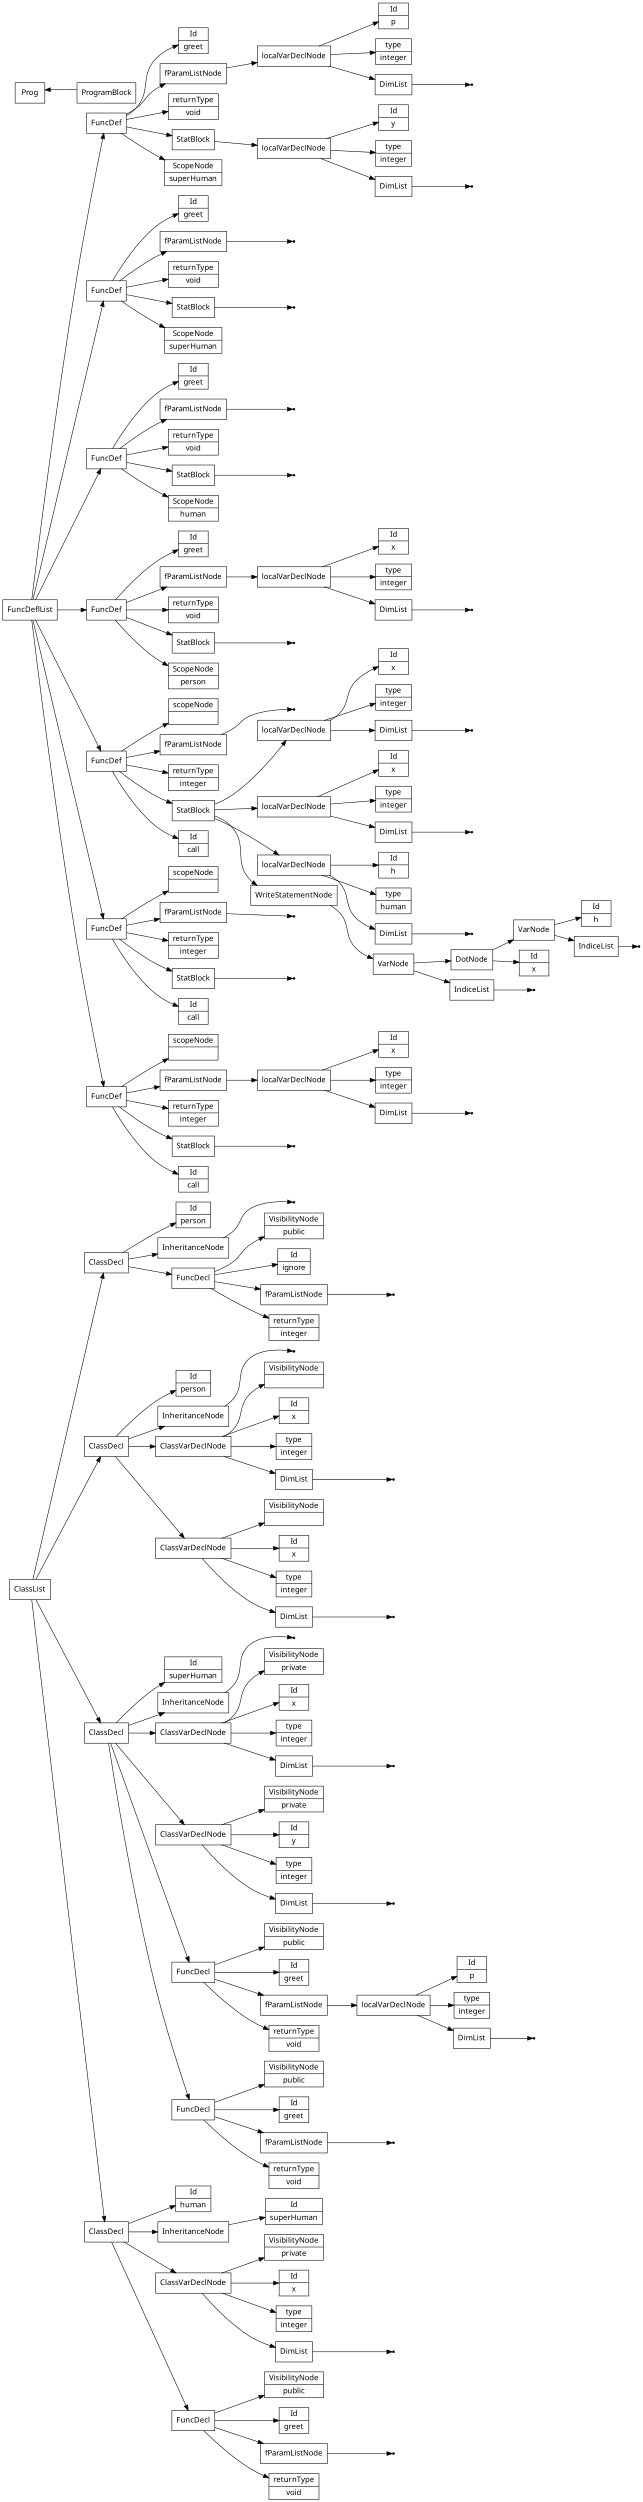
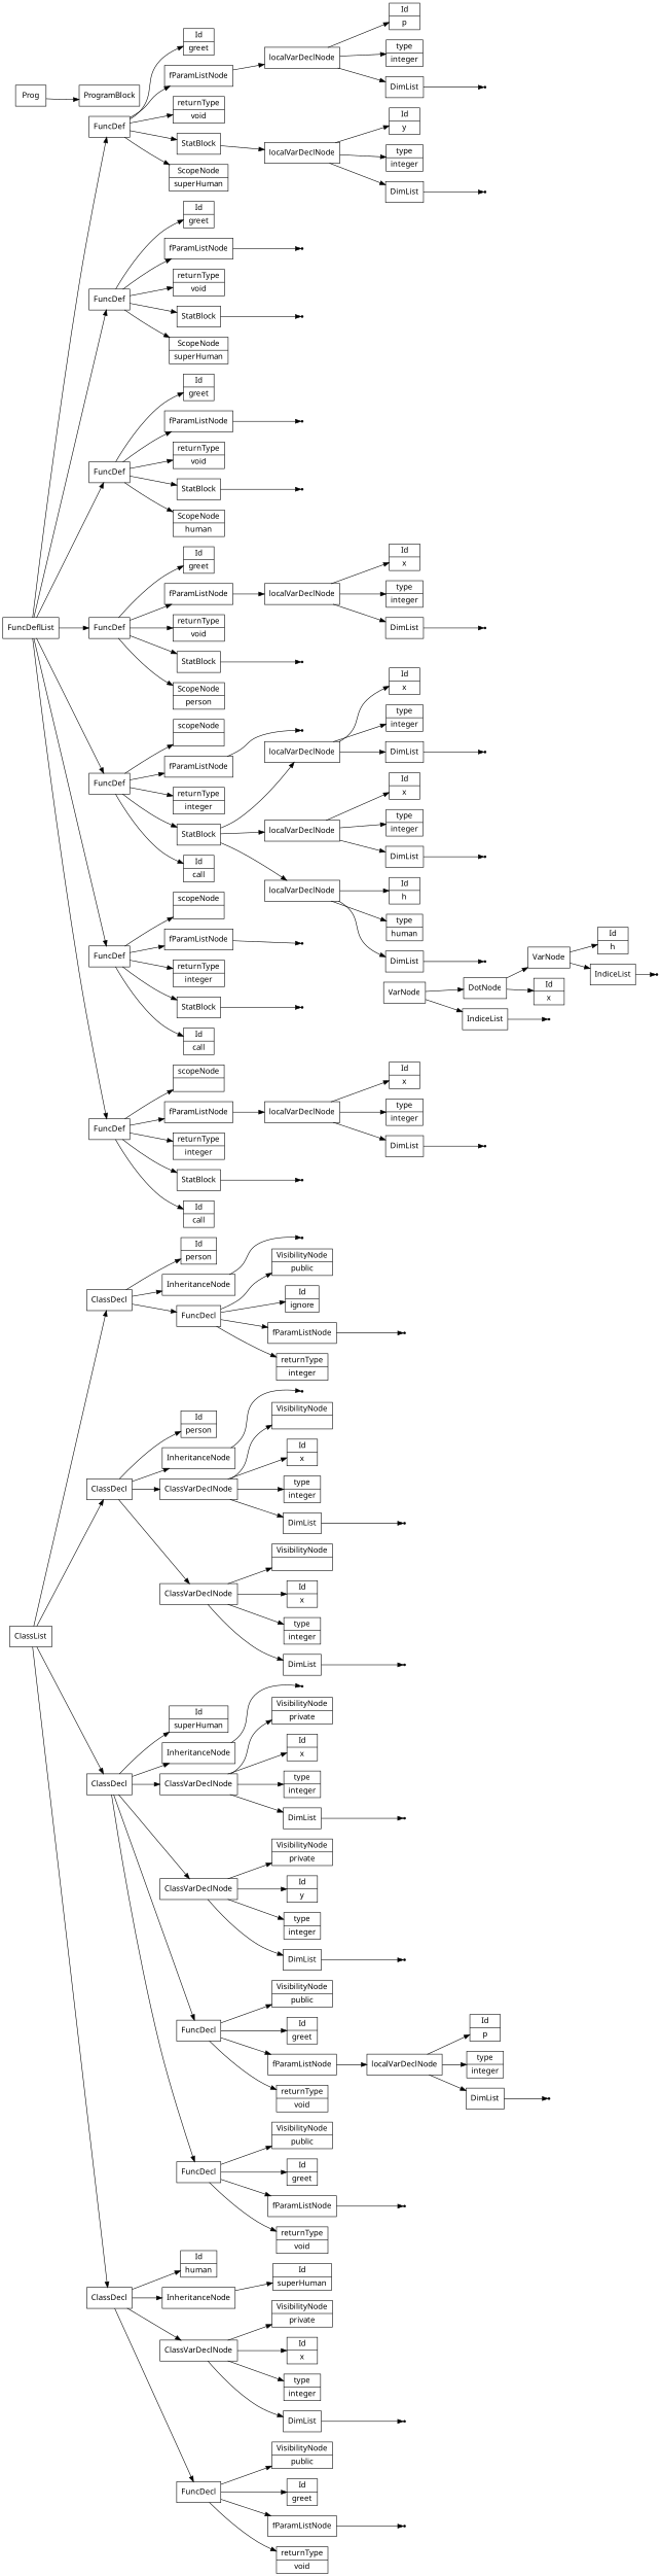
  digraph {
    ordering=out
    rankdir=LR
    splines=spline
    node [fontname=Sans shape=record]
    n1 [label="Id|person"]
    none2 [shape=point]
    n3 [label=InheritanceNode]
    n4 [label="VisibilityNode|public"]
    n5 [label="Id|ignore"]
    none7 [shape=point]
    n7 [label=fParamListNode]
    n8 [label="returnType|integer"]
    n9 [label=FuncDecl]
    n10 [label=ClassDecl]
    n11 [label="Id|person"]
    none14 [shape=point]
    n13 [label=InheritanceNode]
    n14 [label="VisibilityNode|"]
    n15 [label="Id|x"]
    n16 [label="type|integer"]
    none20 [shape=point]
    n18 [label=DimList]
    n19 [label=ClassVarDeclNode]
    n20 [label="VisibilityNode|"]
    n21 [label="Id|x"]
    n22 [label="type|integer"]
    none27 [shape=point]
    n24 [label=DimList]
    n25 [label=ClassVarDeclNode]
    n26 [label=ClassDecl]
    n27 [label="Id|superHuman"]
    none33 [shape=point]
    n29 [label=InheritanceNode]
    n30 [label="VisibilityNode|private"]
    n31 [label="Id|x"]
    n32 [label="type|integer"]
    none39 [shape=point]
    n34 [label=DimList]
    n35 [label=ClassVarDeclNode]
    n36 [label="VisibilityNode|private"]
    n37 [label="Id|y"]
    n38 [label="type|integer"]
    none46 [shape=point]
    n40 [label=DimList]
    n41 [label=ClassVarDeclNode]
    n42 [label="VisibilityNode|public"]
    n43 [label="Id|greet"]
    n44 [label="Id|p"]
    n45 [label="type|integer"]
    none55 [shape=point]
    n47 [label=DimList]
    n48 [label=localVarDeclNode]
    n49 [label=fParamListNode]
    n50 [label="returnType|void"]
    n51 [label=FuncDecl]
    n52 [label="VisibilityNode|public"]
    n53 [label="Id|greet"]
    none64 [shape=point]
    n55 [label=fParamListNode]
    n56 [label="returnType|void"]
    n57 [label=FuncDecl]
    n58 [label=ClassDecl]
    n59 [label="Id|greet"]
    n60 [label="Id|p"]
    n61 [label="type|integer"]
    none75 [shape=point]
    n63 [label=DimList]
    n64 [label=localVarDeclNode]
    n65 [label=fParamListNode]
    n66 [label="returnType|void"]
    n67 [label="Id|y"]
    n68 [label="type|integer"]
    none84 [shape=point]
    n70 [label=DimList]
    n71 [label=localVarDeclNode]
    n72 [label=StatBlock]
    n73 [label=FuncDef]
    n74 [label="ScopeNode|superHuman"]
    n75 [label="Id|greet"]
    none92 [shape=point]
    n77 [label=fParamListNode]
    n78 [label="returnType|void"]
    none96 [shape=point]
    n80 [label=StatBlock]
    n81 [label=FuncDef]
    n82 [label="ScopeNode|superHuman"]
    n83 [label="Id|human"]
    n84 [label="Id|superHuman"]
    n85 [label=InheritanceNode]
    n86 [label="VisibilityNode|private"]
    n87 [label="Id|x"]
    n88 [label="type|integer"]
    none107 [shape=point]
    n90 [label=DimList]
    n91 [label=ClassVarDeclNode]
    n92 [label="VisibilityNode|public"]
    n93 [label="Id|greet"]
    none113 [shape=point]
    n95 [label=fParamListNode]
    n96 [label="returnType|void"]
    n97 [label=FuncDecl]
    n98 [label=ClassDecl]
    n99 [label="Id|greet"]
    none121 [shape=point]
    n101 [label=fParamListNode]
    n102 [label="returnType|void"]
    none125 [shape=point]
    n104 [label=StatBlock]
    n105 [label=FuncDef]
    n106 [label="ScopeNode|human"]
    n107 [label="Id|greet"]
    n108 [label="Id|x"]
    n109 [label="type|integer"]
    none134 [shape=point]
    n111 [label=DimList]
    n112 [label=localVarDeclNode]
    n113 [label=fParamListNode]
    n114 [label="returnType|void"]
    none140 [shape=point]
    n116 [label=StatBlock]
    n117 [label=FuncDef]
    n118 [label="ScopeNode|person"]
    n119 [label="scopeNode| "]
    none146 [shape=point]
    n121 [label=fParamListNode]
    n122 [label="returnType|integer"]
    n123 [label="Id|x"]
    n124 [label="type|integer"]
    none153 [shape=point]
    n126 [label=DimList]
    n127 [label=localVarDeclNode]
    n128 [label="Id|x"]
    n129 [label="type|integer"]
    none159 [shape=point]
    n131 [label=DimList]
    n132 [label=localVarDeclNode]
    n133 [label="Id|h"]
    n134 [label="type|human"]
    none165 [shape=point]
    n136 [label=DimList]
    n137 [label=localVarDeclNode]
    n138 [label="Id|h"]
    none170 [shape=point]
    n140 [label=IndiceList]
    n141 [label=VarNode]
    n142 [label="Id|x"]
    n143 [label=DotNode]
    none176 [shape=point]
    n145 [label=IndiceList]
    n146 [label=VarNode]
-   n147 [label=WriteStatementNode]
    n148 [label=StatBlock]
    n149 [label=FuncDef]
    n150 [label="Id|call"]
    n151 [label="scopeNode| "]
    none185 [shape=point]
    n153 [label=fParamListNode]
    n154 [label="returnType|integer"]
    none189 [shape=point]
    n156 [label=StatBlock]
    n157 [label=FuncDef]
    n158 [label="Id|call"]
    n159 [label="scopeNode| "]
    n160 [label="Id|x"]
    n161 [label="type|integer"]
    none198 [shape=point]
    n163 [label=DimList]
    n164 [label=localVarDeclNode]
    n165 [label=fParamListNode]
    n166 [label="returnType|integer"]
    none204 [shape=point]
    n168 [label=StatBlock]
    n169 [label=FuncDef]
    n170 [label="Id|call"]
    n171 [label=ClassList]
    n172 [label=FuncDeflList]
    n173 [label=Prog]
    n174 [label=ProgramBlock]
    n3 -> none2
    n7 -> none7
    n9 -> n4
    n9 -> n5
    n9 -> n7
    n9 -> n8
    n10 -> n1
    n10 -> n3
    n10 -> n9
    n13 -> none14
    n18 -> none20
    n19 -> n14
    n19 -> n15
    n19 -> n16
    n19 -> n18
    n24 -> none27
    n25 -> n20
    n25 -> n21
    n25 -> n22
    n25 -> n24
    n26 -> n11
    n26 -> n13
    n26 -> n19
    n26 -> n25
    n29 -> none33
    n34 -> none39
    n35 -> n30
    n35 -> n31
    n35 -> n32
    n35 -> n34
    n40 -> none46
    n41 -> n36
    n41 -> n37
    n41 -> n38
    n41 -> n40
    n47 -> none55
    n48 -> n44
    n48 -> n45
    n48 -> n47
    n49 -> n48
    n51 -> n42
    n51 -> n43
    n51 -> n49
    n51 -> n50
    n55 -> none64
    n57 -> n52
    n57 -> n53
    n57 -> n55
    n57 -> n56
    n58 -> n27
    n58 -> n29
    n58 -> n35
    n58 -> n41
    n58 -> n51
    n58 -> n57
    n63 -> none75
    n64 -> n60
    n64 -> n61
    n64 -> n63
    n65 -> n64
    n70 -> none84
    n71 -> n67
    n71 -> n68
    n71 -> n70
    n72 -> n71
    n73 -> n59
    n73 -> n65
    n73 -> n66
    n73 -> n72
    n73 -> n74
    n77 -> none92
    n80 -> none96
    n81 -> n75
    n81 -> n77
    n81 -> n78
    n81 -> n80
    n81 -> n82
    n85 -> n84
    n90 -> none107
    n91 -> n86
    n91 -> n87
    n91 -> n88
    n91 -> n90
    n95 -> none113
    n97 -> n92
    n97 -> n93
    n97 -> n95
    n97 -> n96
    n98 -> n83
    n98 -> n85
    n98 -> n91
    n98 -> n97
    n101 -> none121
    n104 -> none125
    n105 -> n99
    n105 -> n101
    n105 -> n102
    n105 -> n104
    n105 -> n106
    n111 -> none134
    n112 -> n108
    n112 -> n109
    n112 -> n111
    n113 -> n112
    n116 -> none140
    n117 -> n107
    n117 -> n113
    n117 -> n114
    n117 -> n116
    n117 -> n118
    n121 -> none146
    n126 -> none153
    n127 -> n123
    n127 -> n124
    n127 -> n126
    n131 -> none159
    n132 -> n128
    n132 -> n129
    n132 -> n131
    n136 -> none165
    n137 -> n133
    n137 -> n134
    n137 -> n136
    n140 -> none170
    n141 -> n138
    n141 -> n140
    n143 -> n141
    n143 -> n142
    n145 -> none176
    n146 -> n143
    n146 -> n145
-   n147 -> n146
    n148 -> n127
    n148 -> n132
    n148 -> n137
-   n148 -> n147
    n149 -> n119
    n149 -> n121
    n149 -> n122
    n149 -> n148
    n149 -> n150
    n153 -> none185
    n156 -> none189
    n157 -> n151
    n157 -> n153
    n157 -> n154
    n157 -> n156
    n157 -> n158
    n163 -> none198
    n164 -> n160
    n164 -> n161
    n164 -> n163
    n165 -> n164
    n168 -> none204
    n169 -> n159
    n169 -> n165
    n169 -> n166
    n169 -> n168
    n169 -> n170
    n171 -> n10
    n171 -> n26
    n171 -> n58
    n171 -> n98
    n172 -> n73
    n172 -> n81
    n172 -> n105
    n172 -> n117
    n172 -> n149
    n172 -> n157
    n172 -> n169
-   n174 -> n173
+   n173 -> n174
  }
